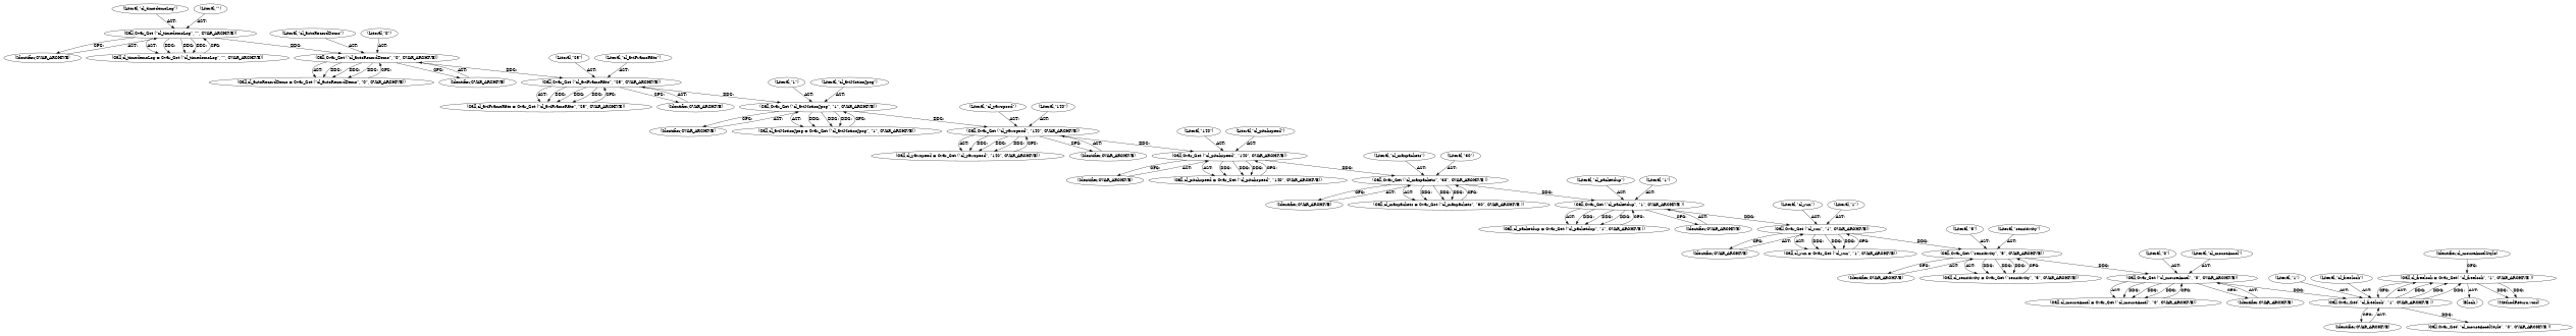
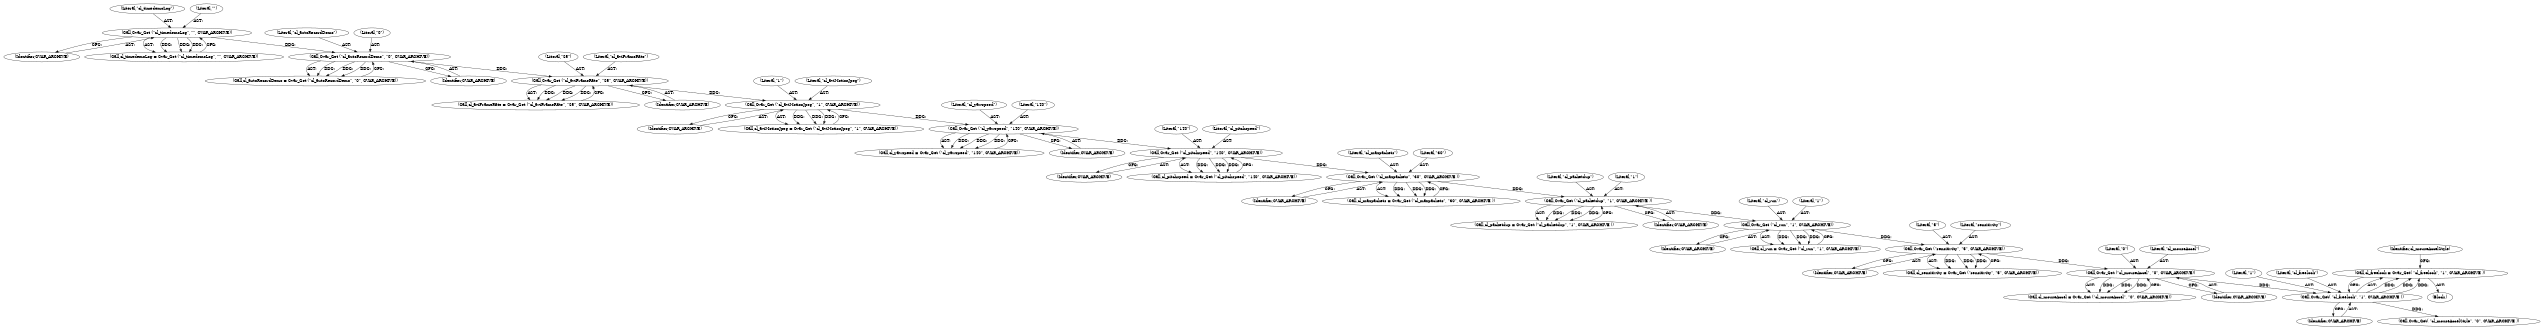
  digraph {
    n1 [label="(Call,cl_freelook = Cvar_Get( \"cl_freelook\", \"1\", CVAR_ARCHIVE ))"]
    n2 [label="(Call,Cvar_Get( \"cl_freelook\", \"1\", CVAR_ARCHIVE ))"]
    n3 [label="(Block,)"]
-   n4 [label="(MethodReturn,void)"]
    n5 [label="(Identifier,CVAR_ARCHIVE)"]
    n6 [label="(Call,Cvar_Get( \"cl_mouseAccelStyle\", \"0\", CVAR_ARCHIVE ))"]
    n7 [label="(Call,Cvar_Get (\"cl_mouseAccel\", \"0\", CVAR_ARCHIVE))"]
    n8 [label="(Call,cl_mouseAccel = Cvar_Get (\"cl_mouseAccel\", \"0\", CVAR_ARCHIVE))"]
    n9 [label="(Identifier,CVAR_ARCHIVE)"]
    n10 [label="(Call,Cvar_Get (\"sensitivity\", \"5\", CVAR_ARCHIVE))"]
    n11 [label="(Identifier,CVAR_ARCHIVE)"]
    n12 [label="(Call,cl_sensitivity = Cvar_Get (\"sensitivity\", \"5\", CVAR_ARCHIVE))"]
    n13 [label="(Call,Cvar_Get (\"cl_run\", \"1\", CVAR_ARCHIVE))"]
    n14 [label="(Identifier,CVAR_ARCHIVE)"]
    n15 [label="(Call,cl_run = Cvar_Get (\"cl_run\", \"1\", CVAR_ARCHIVE))"]
    n16 [label="(Call,Cvar_Get (\"cl_packetdup\", \"1\", CVAR_ARCHIVE ))"]
    n17 [label="(Call,cl_packetdup = Cvar_Get (\"cl_packetdup\", \"1\", CVAR_ARCHIVE ))"]
    n18 [label="(Identifier,CVAR_ARCHIVE)"]
    n19 [label="(Call,Cvar_Get (\"cl_maxpackets\", \"30\", CVAR_ARCHIVE ))"]
    n20 [label="(Identifier,CVAR_ARCHIVE)"]
    n21 [label="(Call,cl_maxpackets = Cvar_Get (\"cl_maxpackets\", \"30\", CVAR_ARCHIVE ))"]
    n22 [label="(Call,Cvar_Get (\"cl_pitchspeed\", \"140\", CVAR_ARCHIVE))"]
    n23 [label="(Identifier,CVAR_ARCHIVE)"]
    n24 [label="(Call,cl_pitchspeed = Cvar_Get (\"cl_pitchspeed\", \"140\", CVAR_ARCHIVE))"]
    n25 [label="(Call,Cvar_Get (\"cl_yawspeed\", \"140\", CVAR_ARCHIVE))"]
    n26 [label="(Call,cl_yawspeed = Cvar_Get (\"cl_yawspeed\", \"140\", CVAR_ARCHIVE))"]
    n27 [label="(Identifier,CVAR_ARCHIVE)"]
    n28 [label="(Call,Cvar_Get (\"cl_aviMotionJpeg\", \"1\", CVAR_ARCHIVE))"]
    n29 [label="(Identifier,CVAR_ARCHIVE)"]
    n30 [label="(Call,cl_aviMotionJpeg = Cvar_Get (\"cl_aviMotionJpeg\", \"1\", CVAR_ARCHIVE))"]
    n31 [label="(Call,Cvar_Get (\"cl_aviFrameRate\", \"25\", CVAR_ARCHIVE))"]
    n32 [label="(Call,cl_aviFrameRate = Cvar_Get (\"cl_aviFrameRate\", \"25\", CVAR_ARCHIVE))"]
    n33 [label="(Identifier,CVAR_ARCHIVE)"]
    n34 [label="(Call,Cvar_Get (\"cl_autoRecordDemo\", \"0\", CVAR_ARCHIVE))"]
    n35 [label="(Call,cl_autoRecordDemo = Cvar_Get (\"cl_autoRecordDemo\", \"0\", CVAR_ARCHIVE))"]
    n36 [label="(Identifier,CVAR_ARCHIVE)"]
    n37 [label="(Call,Cvar_Get (\"cl_timedemoLog\", \"\", CVAR_ARCHIVE))"]
    n38 [label="(Identifier,CVAR_ARCHIVE)"]
    n39 [label="(Call,cl_timedemoLog = Cvar_Get (\"cl_timedemoLog\", \"\", CVAR_ARCHIVE))"]
    n40 [label="(Identifier,cl_mouseAccelStyle)"]
    n41 [label="(Literal,\"cl_timedemoLog\")"]
    n42 [label="(Literal,\"25\")"]
    n43 [label="(Literal,\"cl_packetdup\")"]
    n44 [label="(Literal,\"cl_yawspeed\")"]
    n45 [label="(Literal,\"140\")"]
    n46 [label="(Literal,\"0\")"]
    n47 [label="(Literal,\"5\")"]
    n48 [label="(Literal,\"cl_autoRecordDemo\")"]
    n49 [label="(Literal,\"\")"]
    n50 [label="(Literal,\"0\")"]
    n51 [label="(Literal,\"140\")"]
    n52 [label="(Literal,\"cl_run\")"]
    n53 [label="(Literal,\"1\")"]
    n54 [label="(Literal,\"1\")"]
    n55 [label="(Literal,\"cl_mouseAccel\")"]
    n56 [label="(Literal,\"cl_maxpackets\")"]
    n57 [label="(Literal,\"cl_pitchspeed\")"]
    n58 [label="(Literal,\"1\")"]
    n59 [label="(Literal,\"1\")"]
    n60 [label="(Literal,\"sensitivity\")"]
    n61 [label="(Literal,\"cl_aviMotionJpeg\")"]
    n62 [label="(Literal,\"30\")"]
    n63 [label="(Literal,\"cl_aviFrameRate\")"]
    n64 [label="(Literal,\"cl_freelook\")"]
    n1 -> n2 [label="CFG: "]
    n1 -> n3 [label="AST: "]
-   n1 -> n4 [label="DDG: "]
-   n1 -> n4 [label="DDG: "]
    n2 -> n1 [label="AST: "]
    n2 -> n1 [label="DDG: "]
    n2 -> n1 [label="DDG: "]
    n2 -> n1 [label="DDG: "]
    n2 -> n5 [label="CFG: "]
    n2 -> n6 [label="DDG: "]
    n5 -> n2 [label="AST: "]
    n7 -> n2 [label="DDG: "]
    n7 -> n8 [label="AST: "]
    n7 -> n8 [label="DDG: "]
    n7 -> n8 [label="DDG: "]
    n7 -> n8 [label="DDG: "]
    n7 -> n9 [label="CFG: "]
    n8 -> n7 [label="CFG: "]
    n9 -> n7 [label="AST: "]
    n10 -> n7 [label="DDG: "]
    n10 -> n11 [label="CFG: "]
    n10 -> n12 [label="AST: "]
    n10 -> n12 [label="DDG: "]
    n10 -> n12 [label="DDG: "]
    n10 -> n12 [label="DDG: "]
    n11 -> n10 [label="AST: "]
    n12 -> n10 [label="CFG: "]
    n13 -> n10 [label="DDG: "]
    n13 -> n14 [label="CFG: "]
    n13 -> n15 [label="AST: "]
    n13 -> n15 [label="DDG: "]
    n13 -> n15 [label="DDG: "]
    n13 -> n15 [label="DDG: "]
    n14 -> n13 [label="AST: "]
    n15 -> n13 [label="CFG: "]
    n16 -> n13 [label="DDG: "]
    n16 -> n17 [label="AST: "]
    n16 -> n17 [label="DDG: "]
    n16 -> n17 [label="DDG: "]
    n16 -> n17 [label="DDG: "]
    n16 -> n18 [label="CFG: "]
    n17 -> n16 [label="CFG: "]
    n18 -> n16 [label="AST: "]
    n19 -> n16 [label="DDG: "]
    n19 -> n20 [label="CFG: "]
    n19 -> n21 [label="AST: "]
    n19 -> n21 [label="DDG: "]
    n19 -> n21 [label="DDG: "]
    n19 -> n21 [label="DDG: "]
    n20 -> n19 [label="AST: "]
    n21 -> n19 [label="CFG: "]
    n22 -> n19 [label="DDG: "]
    n22 -> n23 [label="CFG: "]
    n22 -> n24 [label="AST: "]
    n22 -> n24 [label="DDG: "]
    n22 -> n24 [label="DDG: "]
    n22 -> n24 [label="DDG: "]
    n23 -> n22 [label="AST: "]
    n24 -> n22 [label="CFG: "]
    n25 -> n22 [label="DDG: "]
    n25 -> n26 [label="AST: "]
    n25 -> n26 [label="DDG: "]
    n25 -> n26 [label="DDG: "]
    n25 -> n26 [label="DDG: "]
    n25 -> n27 [label="CFG: "]
    n26 -> n25 [label="CFG: "]
    n27 -> n25 [label="AST: "]
    n28 -> n25 [label="DDG: "]
    n28 -> n29 [label="CFG: "]
    n28 -> n30 [label="AST: "]
    n28 -> n30 [label="DDG: "]
    n28 -> n30 [label="DDG: "]
    n28 -> n30 [label="DDG: "]
    n29 -> n28 [label="AST: "]
    n30 -> n28 [label="CFG: "]
    n31 -> n28 [label="DDG: "]
    n31 -> n32 [label="AST: "]
    n31 -> n32 [label="DDG: "]
    n31 -> n32 [label="DDG: "]
    n31 -> n32 [label="DDG: "]
    n31 -> n33 [label="CFG: "]
    n32 -> n31 [label="CFG: "]
    n33 -> n31 [label="AST: "]
    n34 -> n31 [label="DDG: "]
    n34 -> n35 [label="AST: "]
    n34 -> n35 [label="DDG: "]
    n34 -> n35 [label="DDG: "]
    n34 -> n35 [label="DDG: "]
    n34 -> n36 [label="CFG: "]
    n35 -> n34 [label="CFG: "]
    n36 -> n34 [label="AST: "]
    n37 -> n34 [label="DDG: "]
    n37 -> n38 [label="CFG: "]
    n37 -> n39 [label="AST: "]
    n37 -> n39 [label="DDG: "]
    n37 -> n39 [label="DDG: "]
    n37 -> n39 [label="DDG: "]
    n38 -> n37 [label="AST: "]
    n39 -> n37 [label="CFG: "]
    n40 -> n1 [label="CFG: "]
    n41 -> n37 [label="AST: "]
    n42 -> n31 [label="AST: "]
    n43 -> n16 [label="AST: "]
    n44 -> n25 [label="AST: "]
    n45 -> n25 [label="AST: "]
    n46 -> n7 [label="AST: "]
    n47 -> n10 [label="AST: "]
    n48 -> n34 [label="AST: "]
    n49 -> n37 [label="AST: "]
    n50 -> n34 [label="AST: "]
    n51 -> n22 [label="AST: "]
    n52 -> n13 [label="AST: "]
    n53 -> n2 [label="AST: "]
    n54 -> n28 [label="AST: "]
    n55 -> n7 [label="AST: "]
    n56 -> n19 [label="AST: "]
    n57 -> n22 [label="AST: "]
    n58 -> n13 [label="AST: "]
    n59 -> n16 [label="AST: "]
    n60 -> n10 [label="AST: "]
    n61 -> n28 [label="AST: "]
    n62 -> n19 [label="AST: "]
    n63 -> n31 [label="AST: "]
    n64 -> n2 [label="AST: "]
  }
